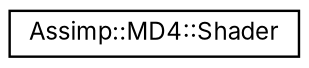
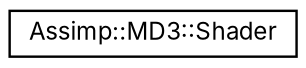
  digraph {
    rankdir=LR
    fontname=Inter
-   n1 [color=black fillcolor=white fontname=Inter fontsize=10 height=0.2 label="Assimp::MD4::Shader" shape=record style=filled width=0.4]
+   n1 [color=black fillcolor=white fontname=Inter fontsize=10 height=0.2 label="Assimp::MD3::Shader" shape=record style=filled width=0.4]
  }
